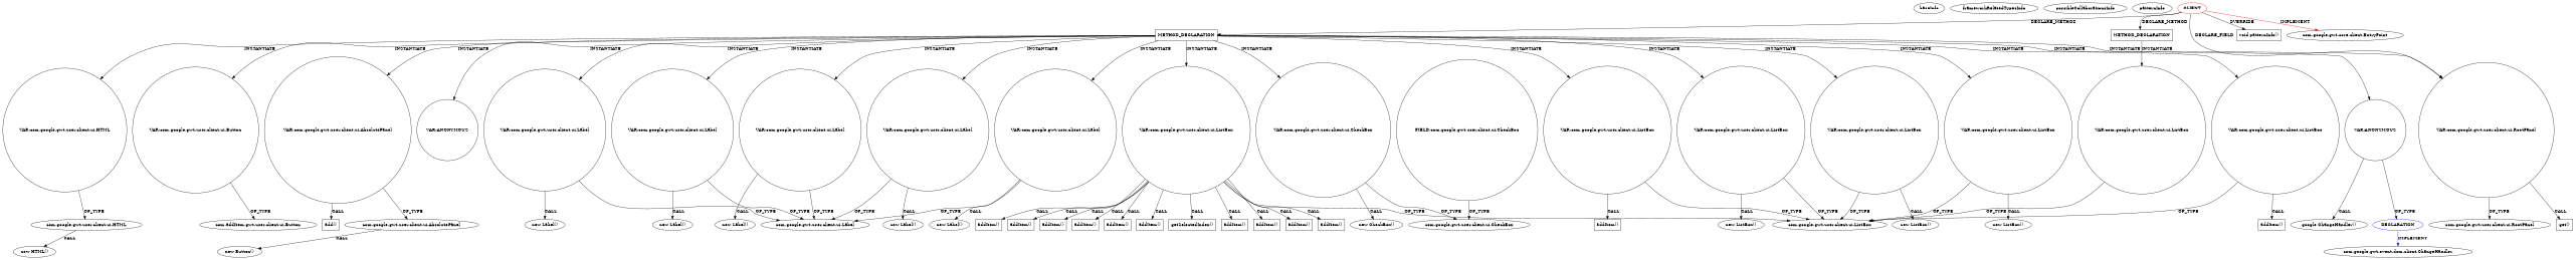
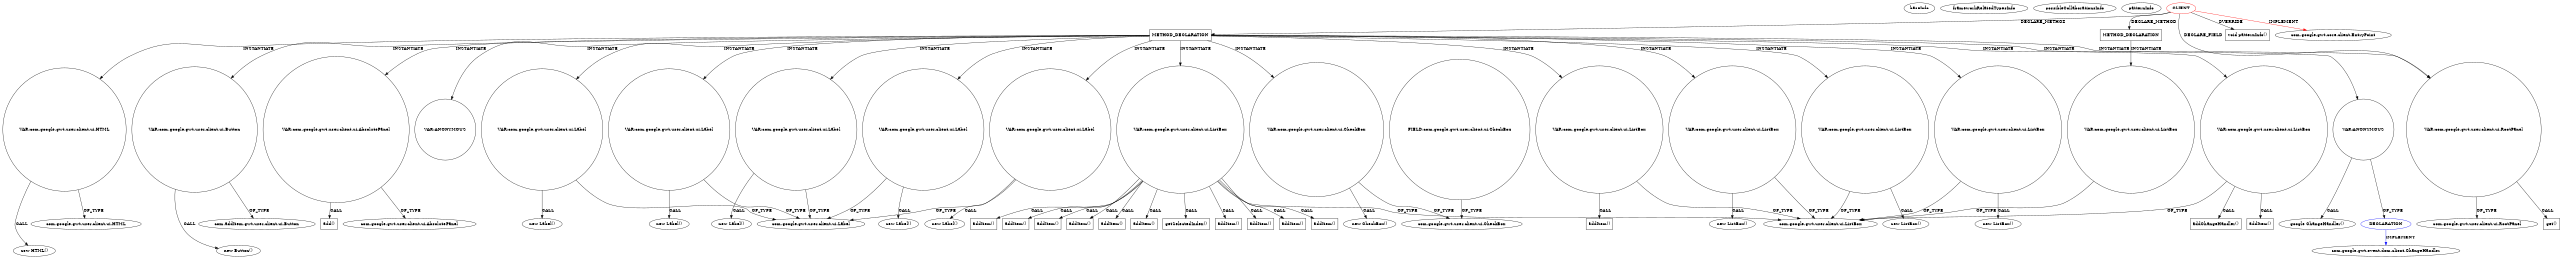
  digraph {
    node [isFrameworkType=false vertexType=VARIABLE_EXPRESION]
    baseInfo [category=pattern graphId=491 isAnonymous=false possibleRelation=true isFrameworkType="" vertexType=""]
    frameworkRelatedTypesInfo [0="com.google.gwt.core.client.EntryPoint" isFrameworkType="" vertexType=""]
    possibleCollaborationsInfo [0="491~INSTANTIATION-CLIENT_METHOD_DECLARATION-~com.google.gwt.core.client.EntryPoint ~com.google.gwt.event.dom.client.ChangeHandler ~false~true" isFrameworkType="" vertexType=""]
    patternInfo [frequency=2.0 patternRootClient=0 isFrameworkType="" vertexType=""]
    n5 [label="com.google.gwt.event.dom.client.ChangeHandler" vertexType=FRAMEWORK_INTERFACE_TYPE]
    n6 [color=blue label=DECLARATION vertexType=REFERENCE_ANONYMOUS_DECLARATION]
    n7 [label="VAR:ANONYMOUS" shape=circle]
    n8 [label="google ChangeHandler()" vertexType=CONSTRUCTOR_CALL]
    n9 [label=METHOD_DECLARATION shape=box vertexType=CLIENT_METHOD_DECLARATION]
    n10 [label="VAR:com.google.gwt.user.client.ui.CheckBox" shape=circle]
    n11 [label="VAR:com.google.gwt.user.client.ui.Label" shape=circle]
    n12 [label="VAR:com.google.gwt.user.client.ui.Label" shape=circle]
    n13 [label="VAR:com.google.gwt.user.client.ui.Label" shape=circle]
    n14 [label="VAR:com.google.gwt.user.client.ui.Label" shape=circle]
    n15 [label="VAR:com.google.gwt.user.client.ui.Label" shape=circle]
    n16 [label="VAR:com.google.gwt.user.client.ui.HTML" shape=circle]
    n17 [label="VAR:ANONYMOUS" shape=circle]
    n18 [label="VAR:com.google.gwt.user.client.ui.AbsolutePanel" shape=circle]
    n19 [label="VAR:com.google.gwt.user.client.ui.Button" shape=circle]
    n20 [label="VAR:com.google.gwt.user.client.ui.ListBox" shape=circle]
    n21 [label="VAR:com.google.gwt.user.client.ui.ListBox" shape=circle]
    n22 [label="VAR:com.google.gwt.user.client.ui.ListBox" shape=circle]
    n23 [label="VAR:com.google.gwt.user.client.ui.ListBox" shape=circle]
    n24 [label="VAR:com.google.gwt.user.client.ui.ListBox" shape=circle]
    n25 [label="VAR:com.google.gwt.user.client.ui.ListBox" shape=circle]
    n26 [label="VAR:com.google.gwt.user.client.ui.RootPanel" shape=circle]
    n27 [label="com.google.gwt.user.client.ui.CheckBox" vertexType=FRAMEWORK_CLASS_TYPE]
    n28 [label="new CheckBox()" vertexType=CONSTRUCTOR_CALL]
    n29 [label="com.google.gwt.user.client.ui.Label" vertexType=FRAMEWORK_CLASS_TYPE]
    n30 [label="new Label()" vertexType=CONSTRUCTOR_CALL]
    n31 [label="new Label()" vertexType=CONSTRUCTOR_CALL]
    n32 [label="new Label()" vertexType=CONSTRUCTOR_CALL]
    n33 [label="new Label()" vertexType=CONSTRUCTOR_CALL]
    n34 [label="new Label()" vertexType=CONSTRUCTOR_CALL]
    n35 [label="new HTML()" vertexType=CONSTRUCTOR_CALL]
    n36 [label="com.google.gwt.user.client.ui.HTML" vertexType=FRAMEWORK_CLASS_TYPE]
    n37 [label="com.google.gwt.user.client.ui.AbsolutePanel" vertexType=FRAMEWORK_CLASS_TYPE]
    n38 [label="add()" shape=box vertexType=INSIDE_CALL]
    n39 [label="new Button()" vertexType=CONSTRUCTOR_CALL]
    n40 [label="com.addItem.gwt.user.client.ui.Button" vertexType=FRAMEWORK_CLASS_TYPE]
    n41 [label="addItem()" shape=box vertexType=INSIDE_CALL]
    n42 [label="com.google.gwt.user.client.ui.ListBox" vertexType=FRAMEWORK_CLASS_TYPE]
    n43 [label="addItem()" shape=box vertexType=INSIDE_CALL]
    n44 [label="addItem()" shape=box vertexType=INSIDE_CALL]
    n45 [label="addItem()" shape=box vertexType=INSIDE_CALL]
    n46 [label="addItem()" shape=box vertexType=INSIDE_CALL]
    n47 [label="addItem()" shape=box vertexType=INSIDE_CALL]
    n48 [label="addItem()" shape=box vertexType=INSIDE_CALL]
    n49 [label="addItem()" shape=box vertexType=INSIDE_CALL]
    n50 [label="addItem()" shape=box vertexType=INSIDE_CALL]
    n51 [label="addItem()" shape=box vertexType=INSIDE_CALL]
    n52 [label="addItem()" shape=box vertexType=INSIDE_CALL]
    n53 [label="getSelectedIndex()" shape=box vertexType=INSIDE_CALL]
    n54 [label="new ListBox()" vertexType=CONSTRUCTOR_CALL]
    n55 [label="new ListBox()" vertexType=CONSTRUCTOR_CALL]
    n56 [label="addItem()" shape=box vertexType=INSIDE_CALL]
+   n57 [label="addChangeHandler()" shape=box vertexType=INSIDE_CALL]
    n58 [label="new ListBox()" vertexType=CONSTRUCTOR_CALL]
    n59 [label="com.google.gwt.user.client.ui.RootPanel" vertexType=FRAMEWORK_CLASS_TYPE]
    n60 [label="get()" shape=box vertexType=INSIDE_CALL]
    n61 [color=red label=CLIENT vertexType=ROOT_CLIENT_CLASS_DECLARATION]
    n62 [label="void patternInfo()" shape=box vertexType=OVERRIDING_METHOD_DECLARATION]
    n63 [label="com.google.gwt.core.client.EntryPoint" vertexType=FRAMEWORK_INTERFACE_TYPE]
    n64 [label=METHOD_DECLARATION shape=box vertexType=CLIENT_METHOD_DECLARATION]
    n65 [label="FIELD:com.google.gwt.user.client.ui.CheckBox" shape=circle vertexType=FIELD_DECLARATION]
    n66 [label="VAR:com.google.gwt.user.client.ui.ListBox" shape=circle]
    n6 -> n5 [color=blue label=IMPLEMENT]
    n7 -> n6 [label=OF_TYPE]
    n7 -> n8 [label=CALL]
    n9 -> n7 [label=INSTANTIATE]
    n9 -> n10 [label=INSTANTIATE]
    n9 -> n11 [label=INSTANTIATE]
    n9 -> n12 [label=INSTANTIATE]
    n9 -> n13 [label=INSTANTIATE]
    n9 -> n14 [label=INSTANTIATE]
    n9 -> n15 [label=INSTANTIATE]
    n9 -> n16 [label=INSTANTIATE]
    n9 -> n17 [label=INSTANTIATE]
    n9 -> n18 [label=INSTANTIATE]
    n9 -> n19 [label=INSTANTIATE]
    n9 -> n20 [label=INSTANTIATE]
    n9 -> n21 [label=INSTANTIATE]
    n9 -> n22 [label=INSTANTIATE]
    n9 -> n23 [label=INSTANTIATE]
    n9 -> n24 [label=INSTANTIATE]
    n9 -> n25 [label=INSTANTIATE]
    n9 -> n26 [label=INSTANTIATE]
    n10 -> n27 [label=OF_TYPE]
    n10 -> n28 [label=CALL]
    n11 -> n29 [label=OF_TYPE]
    n11 -> n30 [label=CALL]
    n12 -> n29 [label=OF_TYPE]
    n12 -> n31 [label=CALL]
    n13 -> n29 [label=OF_TYPE]
    n13 -> n32 [label=CALL]
    n14 -> n29 [label=OF_TYPE]
    n14 -> n33 [label=CALL]
    n15 -> n29 [label=OF_TYPE]
    n15 -> n34 [label=CALL]
-   n36 -> n35 [label=CALL]
+   n16 -> n35 [label=CALL]
    n16 -> n36 [label=OF_TYPE]
    n18 -> n37 [label=OF_TYPE]
    n18 -> n38 [label=CALL]
-   n37 -> n39 [label=CALL]
+   n19 -> n39 [label=CALL]
    n19 -> n40 [label=OF_TYPE]
    n20 -> n41 [label=CALL]
    n20 -> n42 [label=OF_TYPE]
    n21 -> n42 [label=OF_TYPE]
    n21 -> n43 [label=CALL]
    n21 -> n44 [label=CALL]
    n21 -> n45 [label=CALL]
    n21 -> n46 [label=CALL]
    n21 -> n47 [label=CALL]
    n21 -> n48 [label=CALL]
    n21 -> n49 [label=CALL]
    n21 -> n50 [label=CALL]
    n21 -> n51 [label=CALL]
    n21 -> n52 [label=CALL]
    n21 -> n53 [label=CALL]
    n22 -> n42 [label=OF_TYPE]
    n22 -> n54 [label=CALL]
    n23 -> n42 [label=OF_TYPE]
    n23 -> n55 [label=CALL]
    n24 -> n42 [label=OF_TYPE]
    n24 -> n56 [label=CALL]
+   n24 -> n57 [label=CALL]
    n25 -> n42 [label=OF_TYPE]
    n25 -> n58 [label=CALL]
    n26 -> n59 [label=OF_TYPE]
    n26 -> n60 [label=CALL]
    n61 -> n9 [label=DECLARE_METHOD]
    n61 -> n26 [label=DECLARE_FIELD]
    n61 -> n62 [label=OVERRIDE]
    n61 -> n63 [color=red label=IMPLEMENT]
    n61 -> n64 [label=DECLARE_METHOD]
    n64 -> n66 [label=INSTANTIATE]
    n65 -> n27 [label=OF_TYPE]
    n66 -> n42 [label=OF_TYPE]
  }
